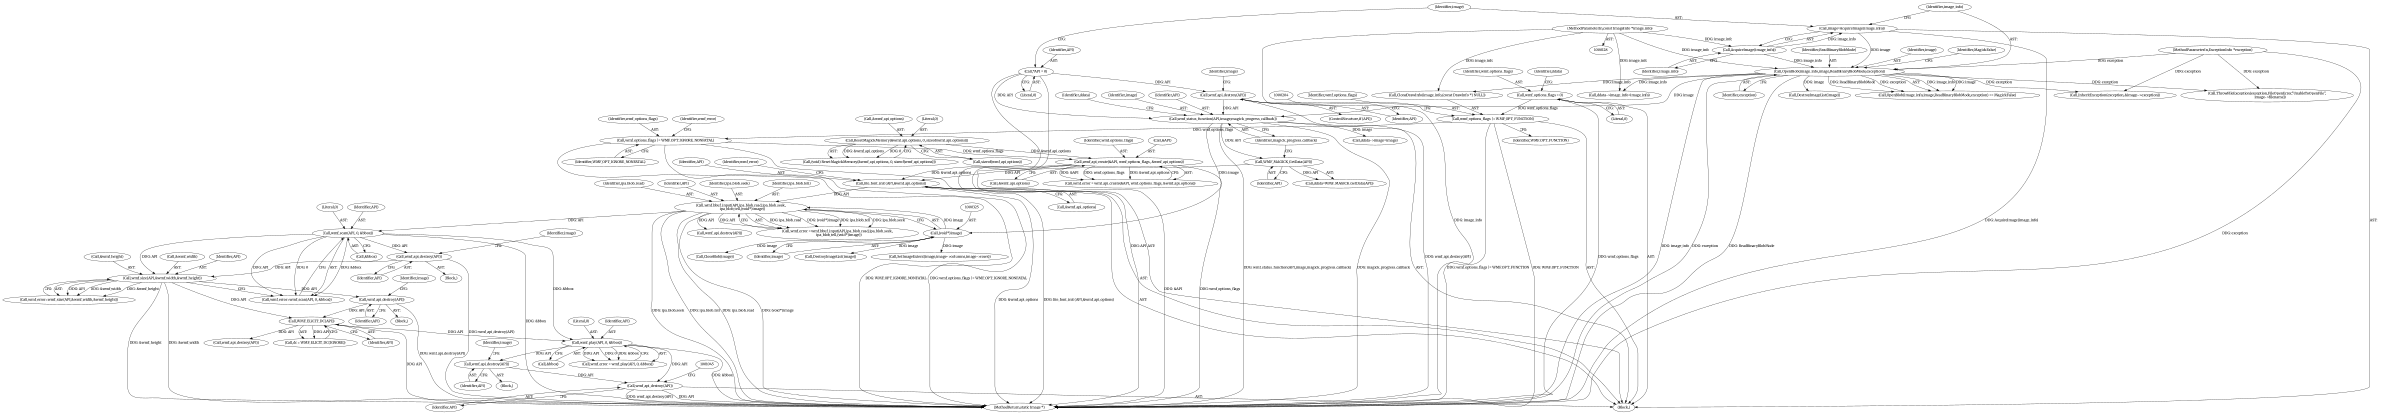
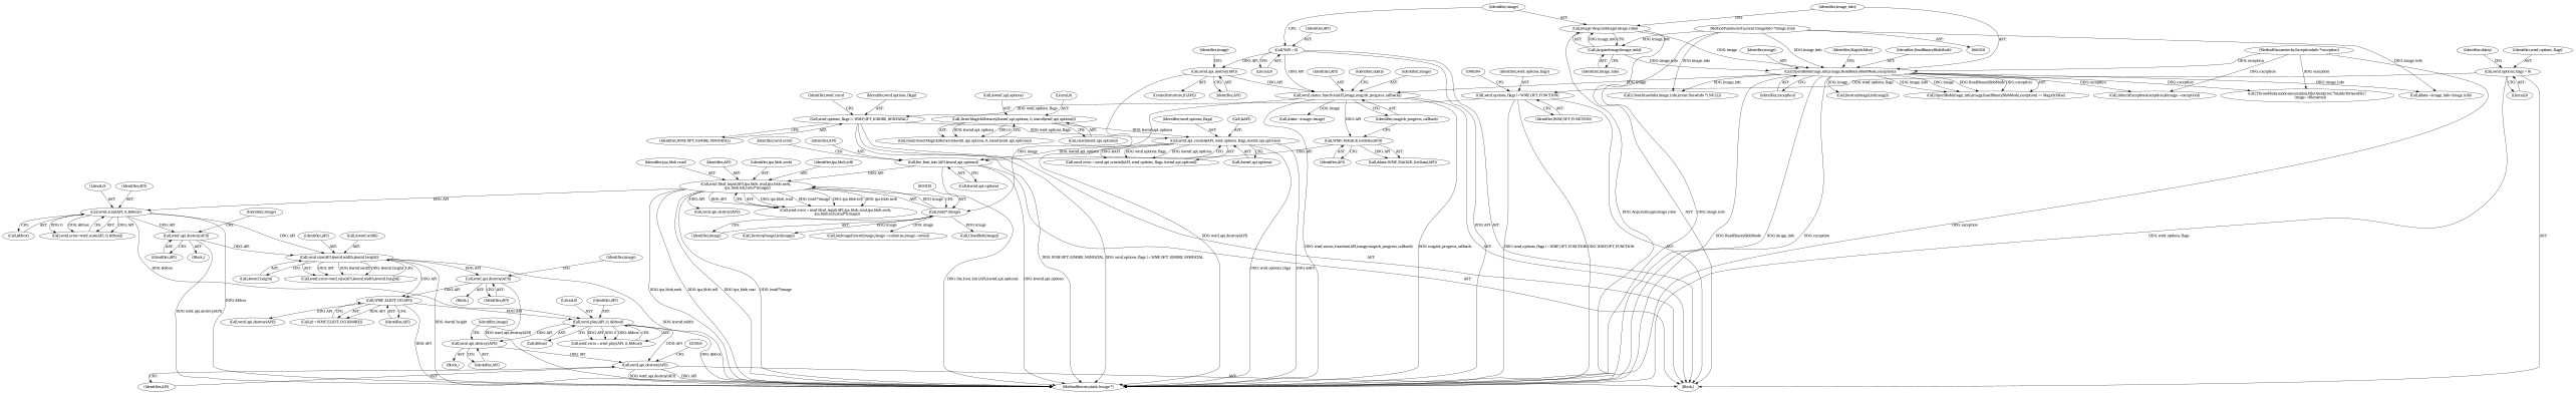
  digraph {
    fontname=Merriweather
    node [fontname=Merriweather]
    edge [fontname=Merriweather]
    n1 [label="(Call,wmf_api_destroy(API))"]
    n2 [label="(Block,)"]
    n3 [label="(MethodReturn,static Image *)"]
    n4 [label="(Identifier,API)"]
    n5 [label="(Call,wmf_api_destroy(API))"]
    n6 [label="(Block,)"]
    n7 [label="(Identifier,API)"]
    n8 [label="(Call,wmf_play(API, 0, &bbox))"]
    n9 [label="(Call,wmf_error = wmf_play(API, 0, &bbox))"]
    n10 [label="(Call,&bbox)"]
    n11 [label="(Call,WMF_ELICIT_DC(API))"]
    n12 [label="(Call,dc = WMF_ELICIT_DC(IGNORE))"]
    n13 [label="(Identifier,API)"]
    n14 [label="(Call,wmf_api_destroy(API))"]
    n15 [label="(Call,wmf_size(API,&wmf_width,&wmf_height))"]
    n16 [label="(Call,wmf_api_destroy(API))"]
    n17 [label="(Call,&wmf_height)"]
    n18 [label="(Call,wmf_error=wmf_size(API,&wmf_width,&wmf_height))"]
    n19 [label="(Block,)"]
    n20 [label="(Identifier,API)"]
    n21 [label="(Call,wmf_scan(API, 0, &bbox))"]
    n22 [label="(Call,wmf_api_destroy(API))"]
    n23 [label="(Call,wmf_error=wmf_scan(API, 0, &bbox))"]
    n24 [label="(Call,&bbox)"]
    n25 [label="(Identifier,API)"]
    n26 [label="(Block,)"]
    n27 [label="(Call,wmf_bbuf_input(API,ipa_blob_read,ipa_blob_seek,\n    ipa_blob_tell,(void*)image))"]
    n28 [label="(Call,(void*)image)"]
    n29 [label="(Call,wmf_api_destroy(API))"]
    n30 [label="(Call,wmf_error = wmf_bbuf_input(API,ipa_blob_read,ipa_blob_seek,\n    ipa_blob_tell,(void*)image))"]
    n31 [label="(Call,CloseBlob(image))"]
    n32 [label="(Call,DestroyImageList(image))"]
    n33 [label="(Identifier,image)"]
    n34 [label="(Call,SetImageExtent(image,image->columns,image->rows))"]
    n35 [label="(Call,lite_font_init (API,&wmf_api_options))"]
    n36 [label="(Call,&wmf_api_options)"]
    n37 [label="(Call,WMF_MAGICK_GetData(API))"]
    n38 [label="(Call,ddata=WMF_MAGICK_GetData(API))"]
    n39 [label="(Identifier,API)"]
    n40 [label="(Call,wmf_status_function(API,image,magick_progress_callback))"]
    n41 [label="(Call,ddata->image=image)"]
    n42 [label="(Identifier,magick_progress_callback)"]
    n43 [label="(Call,wmf_api_destroy(API))"]
    n44 [label="(ControlStructure,if (API))"]
    n45 [label="(Identifier,API)"]
    n46 [label="(Call,*API = 0)"]
    n47 [label="(Literal,0)"]
    n48 [label="(Call,OpenBlob(image_info,image,ReadBinaryBlobMode,exception))"]
    n49 [label="(Call,DestroyImageList(image))"]
    n50 [label="(Call,ddata->image_info=image_info)"]
    n51 [label="(Call,CloneDrawInfo(image_info,(const DrawInfo *) NULL))"]
    n52 [label="(Call,OpenBlob(image_info,image,ReadBinaryBlobMode,exception) == MagickFalse)"]
    n53 [label="(Call,InheritException(exception,&image->exception))"]
    n54 [label="(Call,ThrowFileException(exception,FileOpenError,\"UnableToOpenFile\",\n        image->filename))"]
    n55 [label="(Identifier,exception)"]
    n56 [label="(Call,AcquireImage(image_info))"]
    n57 [label="(Call,image=AcquireImage(image_info))"]
    n58 [label="(Identifier,image_info)"]
    n59 [label="(MethodParameterIn,const ImageInfo *image_info)"]
    1000128
    n61 [label="(MethodParameterIn,ExceptionInfo *exception)"]
    n62 [label="(Call,wmf_api_create(&API, wmf_options_flags, &wmf_api_options))"]
    n63 [label="(Call,&wmf_api_options)"]
    n64 [label="(Call,wmf_error = wmf_api_create(&API, wmf_options_flags, &wmf_api_options))"]
    n65 [label="(Call,wmf_options_flags |= WMF_OPT_IGNORE_NONFATAL)"]
    n66 [label="(Identifier,WMF_OPT_IGNORE_NONFATAL)"]
    n67 [label="(Call,wmf_options_flags |= WMF_OPT_FUNCTION)"]
    n68 [label="(Identifier,WMF_OPT_FUNCTION)"]
    n69 [label="(Call,wmf_options_flags = 0)"]
    n70 [label="(Literal,0)"]
    n71 [label="(Call,ResetMagickMemory(&wmf_api_options, 0, sizeof(wmf_api_options)))"]
    n72 [label="(Call,(void) ResetMagickMemory(&wmf_api_options, 0, sizeof(wmf_api_options)))"]
    n73 [label="(Call,sizeof(wmf_api_options))"]
    n74 [label="(Literal,0)"]
    n75 [label="(Identifier,API)"]
    n76 [label="(Identifier,ddata)"]
    n77 [label="(Identifier,image)"]
    n78 [label="(Identifier,image)"]
    n79 [label="(Identifier,ipa_blob_read)"]
    n80 [label="(Literal,0)"]
    n81 [label="(Identifier,wmf_options_flags)"]
    n82 [label="(Identifier,API)"]
    n83 [label="(Identifier,ddata)"]
    n84 [label="(Call,&API)"]
    n85 [label="(Identifier,wmf_options_flags)"]
    n86 [label="(Identifier,image)"]
    n87 [label="(Identifier,image)"]
    n88 [label="(Call,&wmf_width)"]
    n89 [label="(Identifier,wmf_error)"]
    n90 [label="(Identifier,image)"]
    n91 [label="(Identifier,API)"]
    n92 [label="(Identifier,image)"]
    n93 [label="(Identifier,API)"]
    n94 [label="(Call,&wmf_api_options)"]
    n95 [label="(Identifier,wmf_error)"]
    n96 [label="(Identifier,API)"]
    n97 [label="(Identifier,API)"]
    n98 [label="(Identifier,MagickFalse)"]
    n99 [label="(Identifier,image)"]
    n100 [label="(Literal,0)"]
    n101 [label="(Identifier,ipa_blob_seek)"]
    n102 [label="(Identifier,wmf_options_flags)"]
    n103 [label="(Identifier,ReadBinaryBlobMode)"]
    n104 [label="(Identifier,API)"]
    n105 [label="(Identifier,ipa_blob_tell)"]
    n106 [label="(Identifier,wmf_options_flags)"]
    n107 [label="(Identifier,image_info)"]
-   1001045
+   1001045 [label=1201045]
    1000204
    1000325
    n1 -> n2 [label="AST: "]
    n1 -> n3 [label="DDG: wmf_api_destroy(API)"]
    n1 -> n3 [label="DDG: API"]
    n1 -> n4 [label="CFG: "]
    n4 -> n1 [label="AST: "]
    n5 -> n1 [label="DDG: API"]
    n5 -> n6 [label="AST: "]
    n5 -> n7 [label="CFG: "]
    n7 -> n5 [label="AST: "]
    n8 -> n1 [label="DDG: API"]
    n8 -> n3 [label="DDG: &bbox"]
    n8 -> n5 [label="DDG: API"]
    n8 -> n9 [label="AST: "]
    n8 -> n9 [label="DDG: API"]
    n8 -> n9 [label="DDG: 0"]
    n8 -> n9 [label="DDG: &bbox"]
    n8 -> n10 [label="CFG: "]
    n9 -> n8 [label="CFG: "]
    n10 -> n8 [label="AST: "]
    n11 -> n3 [label="DDG: API"]
    n11 -> n8 [label="DDG: API"]
    n11 -> n12 [label="AST: "]
    n11 -> n12 [label="DDG: API"]
    n11 -> n13 [label="CFG: "]
    n11 -> n14 [label="DDG: API"]
    n12 -> n11 [label="CFG: "]
    n13 -> n11 [label="AST: "]
    n15 -> n3 [label="DDG: &wmf_height"]
    n15 -> n3 [label="DDG: &wmf_width"]
    n15 -> n11 [label="DDG: API"]
    n15 -> n16 [label="DDG: API"]
-   n15 -> n23 [label="CFG: "]
+   n15 -> n17 [label="CFG: "]
    n15 -> n18 [label="AST: "]
    n15 -> n18 [label="DDG: API"]
    n15 -> n18 [label="DDG: &wmf_width"]
    n15 -> n18 [label="DDG: &wmf_height"]
    n16 -> n3 [label="DDG: wmf_api_destroy(API)"]
    n16 -> n11 [label="DDG: API"]
    n16 -> n19 [label="AST: "]
    n16 -> n20 [label="CFG: "]
    n17 -> n15 [label="AST: "]
    n18 -> n15 [label="CFG: "]
    n20 -> n16 [label="AST: "]
    n21 -> n3 [label="DDG: &bbox"]
    n21 -> n8 [label="DDG: &bbox"]
    n21 -> n15 [label="DDG: API"]
    n21 -> n22 [label="DDG: API"]
    n21 -> n23 [label="AST: "]
    n21 -> n23 [label="DDG: API"]
    n21 -> n23 [label="DDG: 0"]
    n21 -> n23 [label="DDG: &bbox"]
    n21 -> n24 [label="CFG: "]
    n22 -> n3 [label="DDG: wmf_api_destroy(API)"]
    n22 -> n15 [label="DDG: API"]
    n22 -> n25 [label="CFG: "]
    n22 -> n26 [label="AST: "]
    n23 -> n21 [label="CFG: "]
    n24 -> n21 [label="AST: "]
    n25 -> n22 [label="AST: "]
    n27 -> n3 [label="DDG: (void*)image"]
    n27 -> n3 [label="DDG: ipa_blob_seek"]
    n27 -> n3 [label="DDG: ipa_blob_tell"]
    n27 -> n3 [label="DDG: ipa_blob_read"]
    n27 -> n21 [label="DDG: API"]
    n27 -> n28 [label="CFG: "]
    n27 -> n29 [label="DDG: API"]
    n27 -> n30 [label="AST: "]
    n27 -> n30 [label="DDG: ipa_blob_read"]
    n27 -> n30 [label="DDG: (void*)image"]
    n27 -> n30 [label="DDG: ipa_blob_tell"]
    n27 -> n30 [label="DDG: ipa_blob_seek"]
    n27 -> n30 [label="DDG: API"]
    n28 -> n27 [label="AST: "]
    n28 -> n27 [label="DDG: image"]
    n28 -> n31 [label="DDG: image"]
    n28 -> n32 [label="DDG: image"]
    n28 -> n33 [label="CFG: "]
    n28 -> n34 [label="DDG: image"]
    n30 -> n27 [label="CFG: "]
    n33 -> n28 [label="AST: "]
    n35 -> n2 [label="AST: "]
    n35 -> n3 [label="DDG: &wmf_api_options"]
    n35 -> n3 [label="DDG: lite_font_init (API,&wmf_api_options)"]
    n35 -> n27 [label="DDG: API"]
    n35 -> n36 [label="CFG: "]
    n36 -> n35 [label="AST: "]
    n37 -> n35 [label="DDG: API"]
    n37 -> n38 [label="AST: "]
    n37 -> n38 [label="DDG: API"]
    n37 -> n39 [label="CFG: "]
    n39 -> n37 [label="AST: "]
    n40 -> n2 [label="AST: "]
    n40 -> n3 [label="DDG: wmf_status_function(API,image,magick_progress_callback)"]
    n40 -> n3 [label="DDG: magick_progress_callback"]
    n40 -> n28 [label="DDG: image"]
    n40 -> n37 [label="DDG: API"]
    n40 -> n41 [label="DDG: image"]
    n40 -> n42 [label="CFG: "]
    n42 -> n37 [label="CFG: "]
    n42 -> n40 [label="AST: "]
    n43 -> n3 [label="DDG: wmf_api_destroy(API)"]
    n43 -> n40 [label="DDG: API"]
    n43 -> n44 [label="AST: "]
    n43 -> n45 [label="CFG: "]
    n45 -> n43 [label="AST: "]
    n46 -> n2 [label="AST: "]
    n46 -> n3 [label="DDG: API"]
    n46 -> n40 [label="DDG: API"]
    n46 -> n43 [label="DDG: API"]
    n46 -> n47 [label="CFG: "]
    n47 -> n46 [label="AST: "]
    n48 -> n3 [label="DDG: ReadBinaryBlobMode"]
    n48 -> n3 [label="DDG: image_info"]
    n48 -> n3 [label="DDG: exception"]
    n48 -> n40 [label="DDG: image"]
    n48 -> n49 [label="DDG: image"]
    n48 -> n50 [label="DDG: image_info"]
    n48 -> n51 [label="DDG: image_info"]
    n48 -> n52 [label="AST: "]
    n48 -> n52 [label="DDG: image_info"]
    n48 -> n52 [label="DDG: image"]
    n48 -> n52 [label="DDG: ReadBinaryBlobMode"]
    n48 -> n52 [label="DDG: exception"]
    n48 -> n53 [label="DDG: exception"]
    n48 -> n54 [label="DDG: exception"]
    n48 -> n55 [label="CFG: "]
    n55 -> n48 [label="AST: "]
    n56 -> n48 [label="DDG: image_info"]
    n56 -> n57 [label="AST: "]
    n56 -> n57 [label="DDG: image_info"]
    n56 -> n58 [label="CFG: "]
    n57 -> n2 [label="AST: "]
    n57 -> n3 [label="DDG: AcquireImage(image_info)"]
    n57 -> n48 [label="DDG: image"]
    n57 -> n56 [label="CFG: "]
    n58 -> n56 [label="AST: "]
    n59 -> n3 [label="DDG: image_info"]
    n59 -> n48 [label="DDG: image_info"]
    n59 -> n50 [label="DDG: image_info"]
    n59 -> n51 [label="DDG: image_info"]
    n59 -> n56 [label="DDG: image_info"]
    n59 -> 1000128 [label="AST: "]
    n61 -> n3 [label="DDG: exception"]
    n61 -> n48 [label="DDG: exception"]
    n61 -> n53 [label="DDG: exception"]
    n61 -> n54 [label="DDG: exception"]
    n62 -> n3 [label="DDG: &API"]
    n62 -> n3 [label="DDG: wmf_options_flags"]
    n62 -> n35 [label="DDG: &wmf_api_options"]
    n62 -> n63 [label="CFG: "]
    n62 -> n64 [label="AST: "]
    n62 -> n64 [label="DDG: &API"]
    n62 -> n64 [label="DDG: wmf_options_flags"]
    n62 -> n64 [label="DDG: &wmf_api_options"]
    n63 -> n62 [label="AST: "]
    n64 -> n62 [label="CFG: "]
    n65 -> n2 [label="AST: "]
    n65 -> n3 [label="DDG: wmf_options_flags |= WMF_OPT_IGNORE_NONFATAL"]
    n65 -> n3 [label="DDG: WMF_OPT_IGNORE_NONFATAL"]
    n65 -> n62 [label="DDG: wmf_options_flags"]
    n65 -> n66 [label="CFG: "]
    n66 -> n65 [label="AST: "]
    n67 -> n2 [label="AST: "]
    n67 -> n3 [label="DDG: wmf_options_flags |= WMF_OPT_FUNCTION"]
    n67 -> n3 [label="DDG: WMF_OPT_FUNCTION"]
    n67 -> n65 [label="DDG: wmf_options_flags"]
    n67 -> n68 [label="CFG: "]
-   n51 -> n67 [label="AST: "]
+   n68 -> n67 [label="AST: "]
    n69 -> n2 [label="AST: "]
    n69 -> n3 [label="DDG: wmf_options_flags"]
    n69 -> n67 [label="DDG: wmf_options_flags"]
    n69 -> n70 [label="CFG: "]
    n70 -> n69 [label="AST: "]
    n71 -> n62 [label="DDG: &wmf_api_options"]
    n71 -> n72 [label="AST: "]
    n71 -> n72 [label="DDG: &wmf_api_options"]
    n71 -> n72 [label="DDG: 0"]
    n71 -> n73 [label="CFG: "]
    n72 -> n71 [label="CFG: "]
    n73 -> n71 [label="AST: "]
    n74 -> n8 [label="AST: "]
    n75 -> n35 [label="AST: "]
    n76 -> n40 [label="CFG: "]
    n77 -> n40 [label="AST: "]
    n78 -> n22 [label="CFG: "]
    n79 -> n27 [label="AST: "]
    n80 -> n21 [label="AST: "]
    n81 -> n62 [label="AST: "]
    n82 -> n27 [label="AST: "]
    n83 -> n69 [label="CFG: "]
    n84 -> n62 [label="AST: "]
    n85 -> n69 [label="AST: "]
    n86 -> n43 [label="CFG: "]
    n87 -> n48 [label="AST: "]
    n88 -> n15 [label="AST: "]
    n89 -> n65 [label="CFG: "]
    n90 -> n46 [label="CFG: "]
    n90 -> n57 [label="AST: "]
    n91 -> n46 [label="AST: "]
    n92 -> n16 [label="CFG: "]
    n93 -> n21 [label="AST: "]
    n94 -> n71 [label="AST: "]
    n95 -> n35 [label="CFG: "]
    n96 -> n15 [label="AST: "]
    n97 -> n8 [label="AST: "]
    n98 -> n48 [label="CFG: "]
    n99 -> n5 [label="CFG: "]
    n100 -> n71 [label="AST: "]
    n101 -> n27 [label="AST: "]
    n102 -> n67 [label="AST: "]
    n103 -> n48 [label="AST: "]
    n104 -> n40 [label="AST: "]
    n105 -> n27 [label="AST: "]
    n106 -> n65 [label="AST: "]
    n107 -> n48 [label="AST: "]
    n107 -> n57 [label="CFG: "]
    1001045 -> n1 [label="CFG: "]
    1000204 -> n67 [label="CFG: "]
    1000325 -> n28 [label="AST: "]
  }
